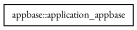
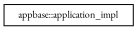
  digraph {
    rankdir=LR
    fontname="EB Garamond"
-   n1 [color=black fillcolor=white fontname="EB Garamond" fontsize=10 height=0.2 label="appbase::application_appbase" shape=record style=filled width=0.4]
+   n1 [color=black fillcolor=white fontname="EB Garamond" fontsize=10 height=0.2 label="appbase::application_impl" shape=record style=filled width=0.4]
  }
